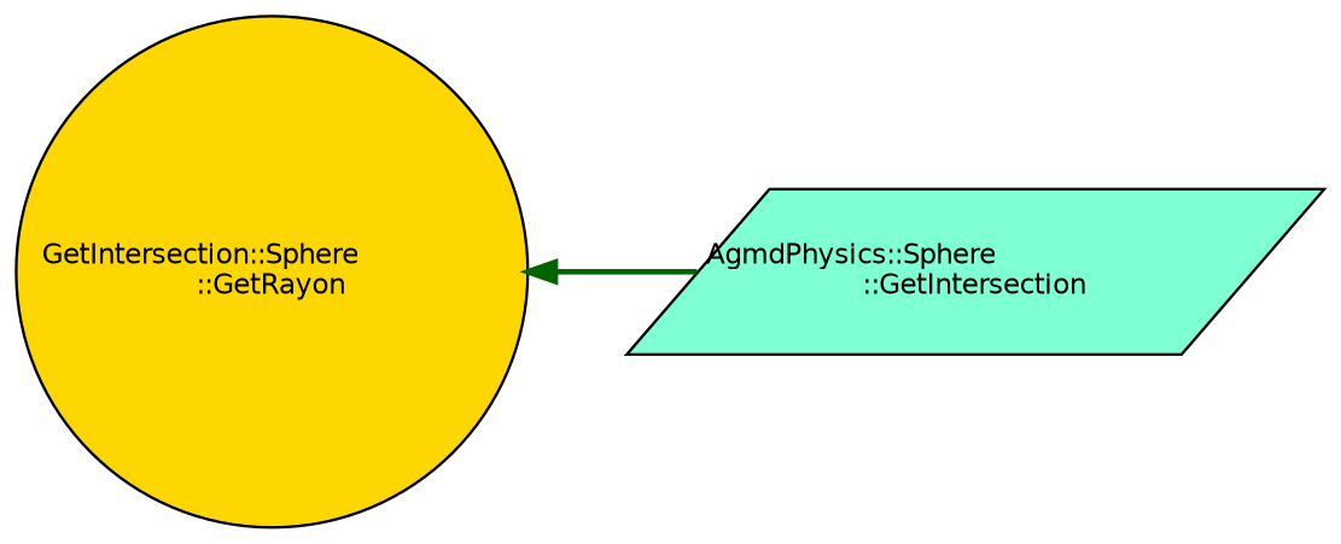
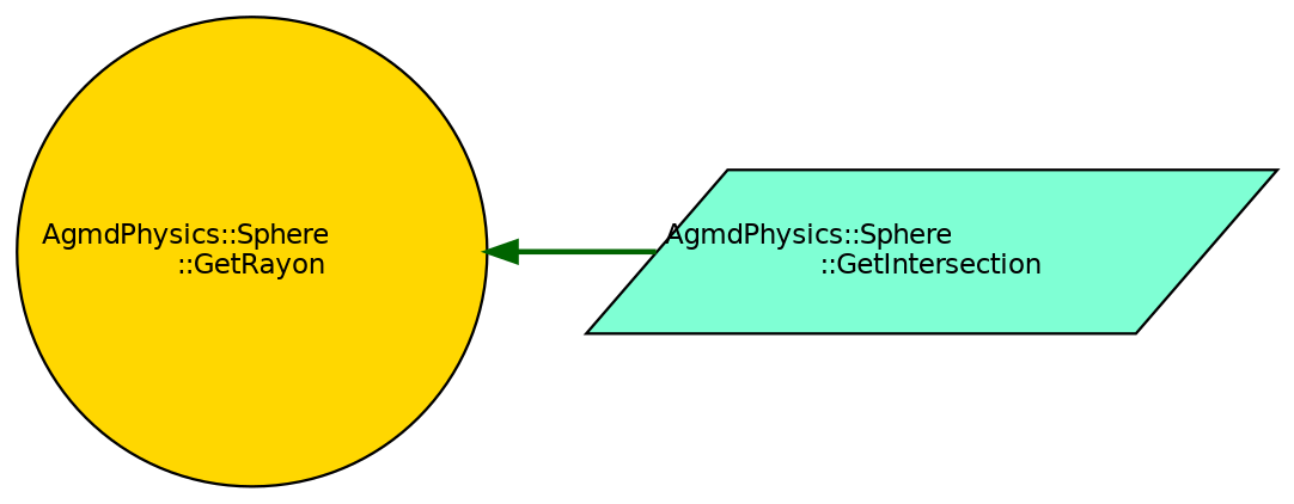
  digraph {
    rankdir=LR
    node [color=black fontname=Helvetica fontsize=10 style=filled]
-   n1 [fillcolor=gold fontcolor=black height=0.2 label="GetIntersection::Sphere\l::GetRayon" shape=circle width=0.4]
+   n1 [fillcolor=gold fontcolor=black height=0.2 label="AgmdPhysics::Sphere\l::GetRayon" shape=circle width=0.4]
    n2 [fillcolor=aquamarine height=0.2 label="AgmdPhysics::Sphere\l::GetIntersection" shape=parallelogram width=0.4]
    n1 -> n2 [color=darkgreen dir=back fontname=Helvetica fontsize=10 labelfontname=Helvetica labelfontsize=10 style=bold]
  }
